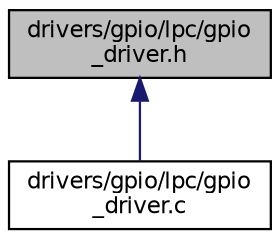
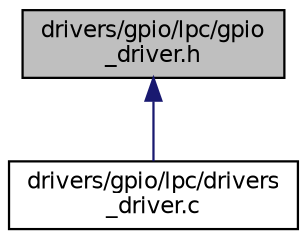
  digraph {
    node [color=black fontname=Helvetica fontsize=10 shape=record style=filled]
    n1 [fillcolor=grey75 fontcolor=black height=0.2 label="drivers/gpio/lpc/gpio\l_driver.h" width=0.4]
-   n2 [fillcolor=white height=0.2 label="drivers/gpio/lpc/gpio\l_driver.c" width=0.4]
+   n2 [fillcolor=white height=0.2 label="drivers/gpio/lpc/drivers\l_driver.c" width=0.4]
    n1 -> n2 [color=midnightblue dir=back fontname=Helvetica fontsize=10 labelfontname=Helvetica labelfontsize=10 style=solid]
  }
